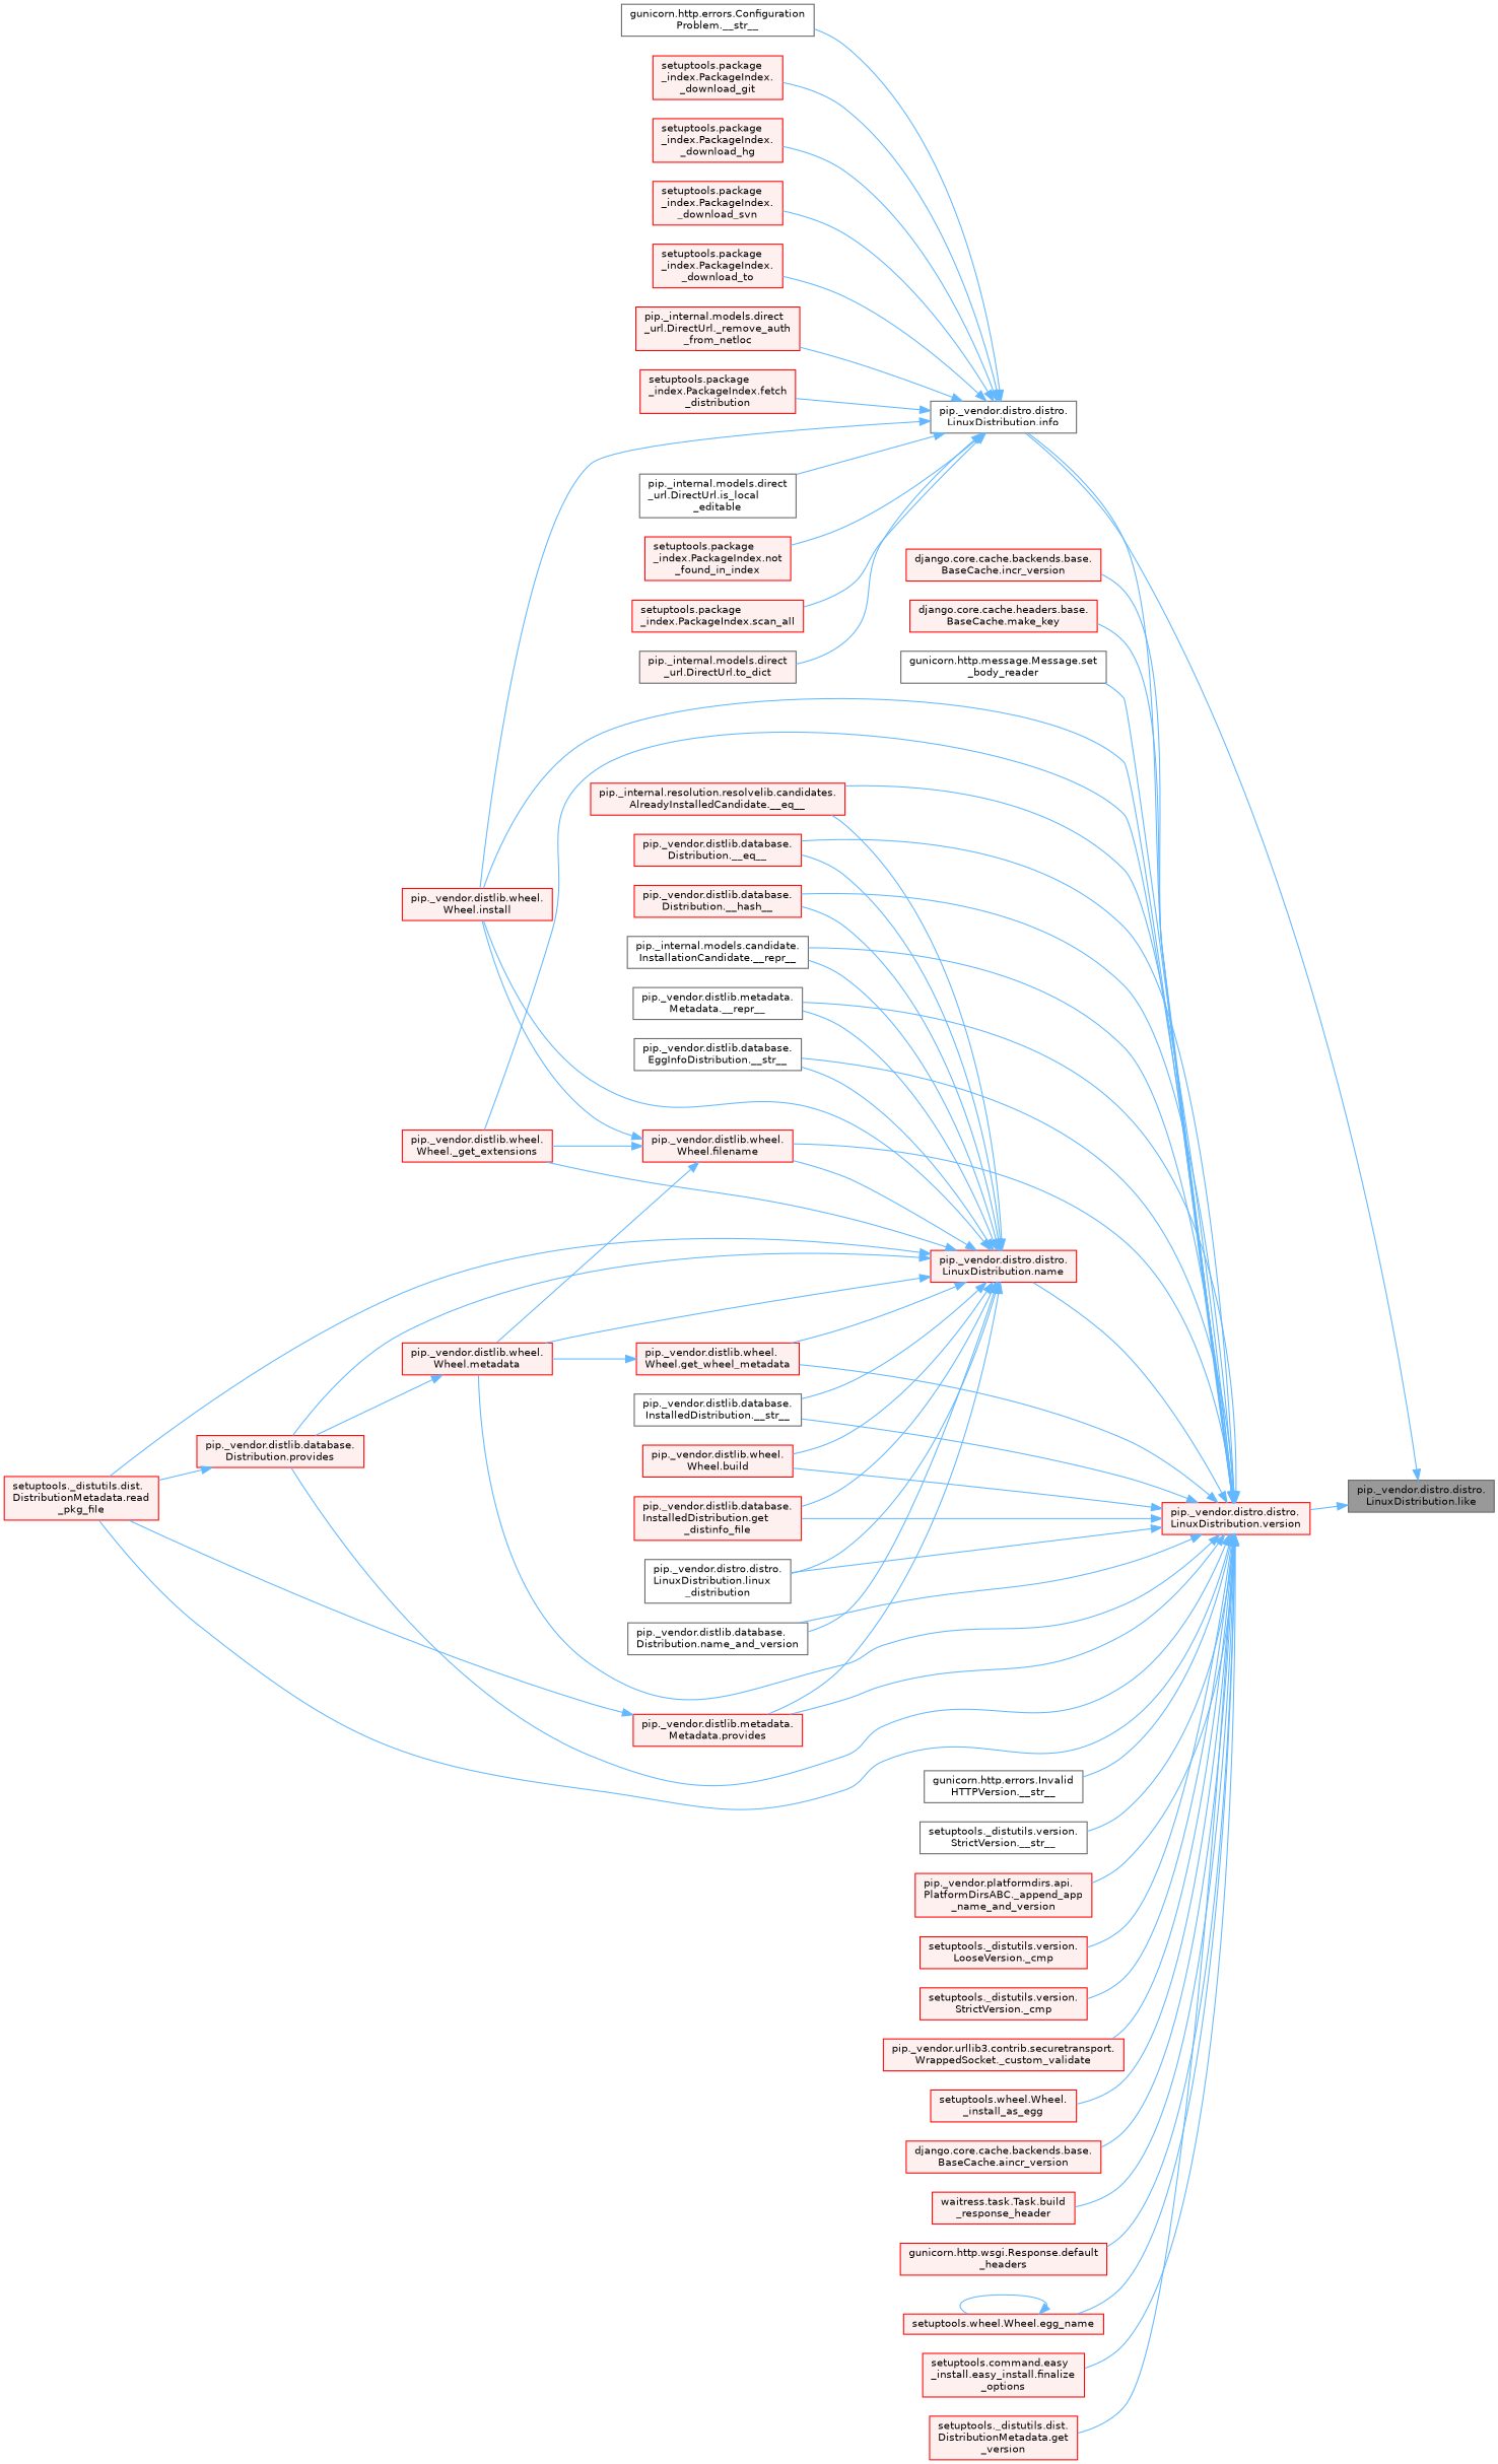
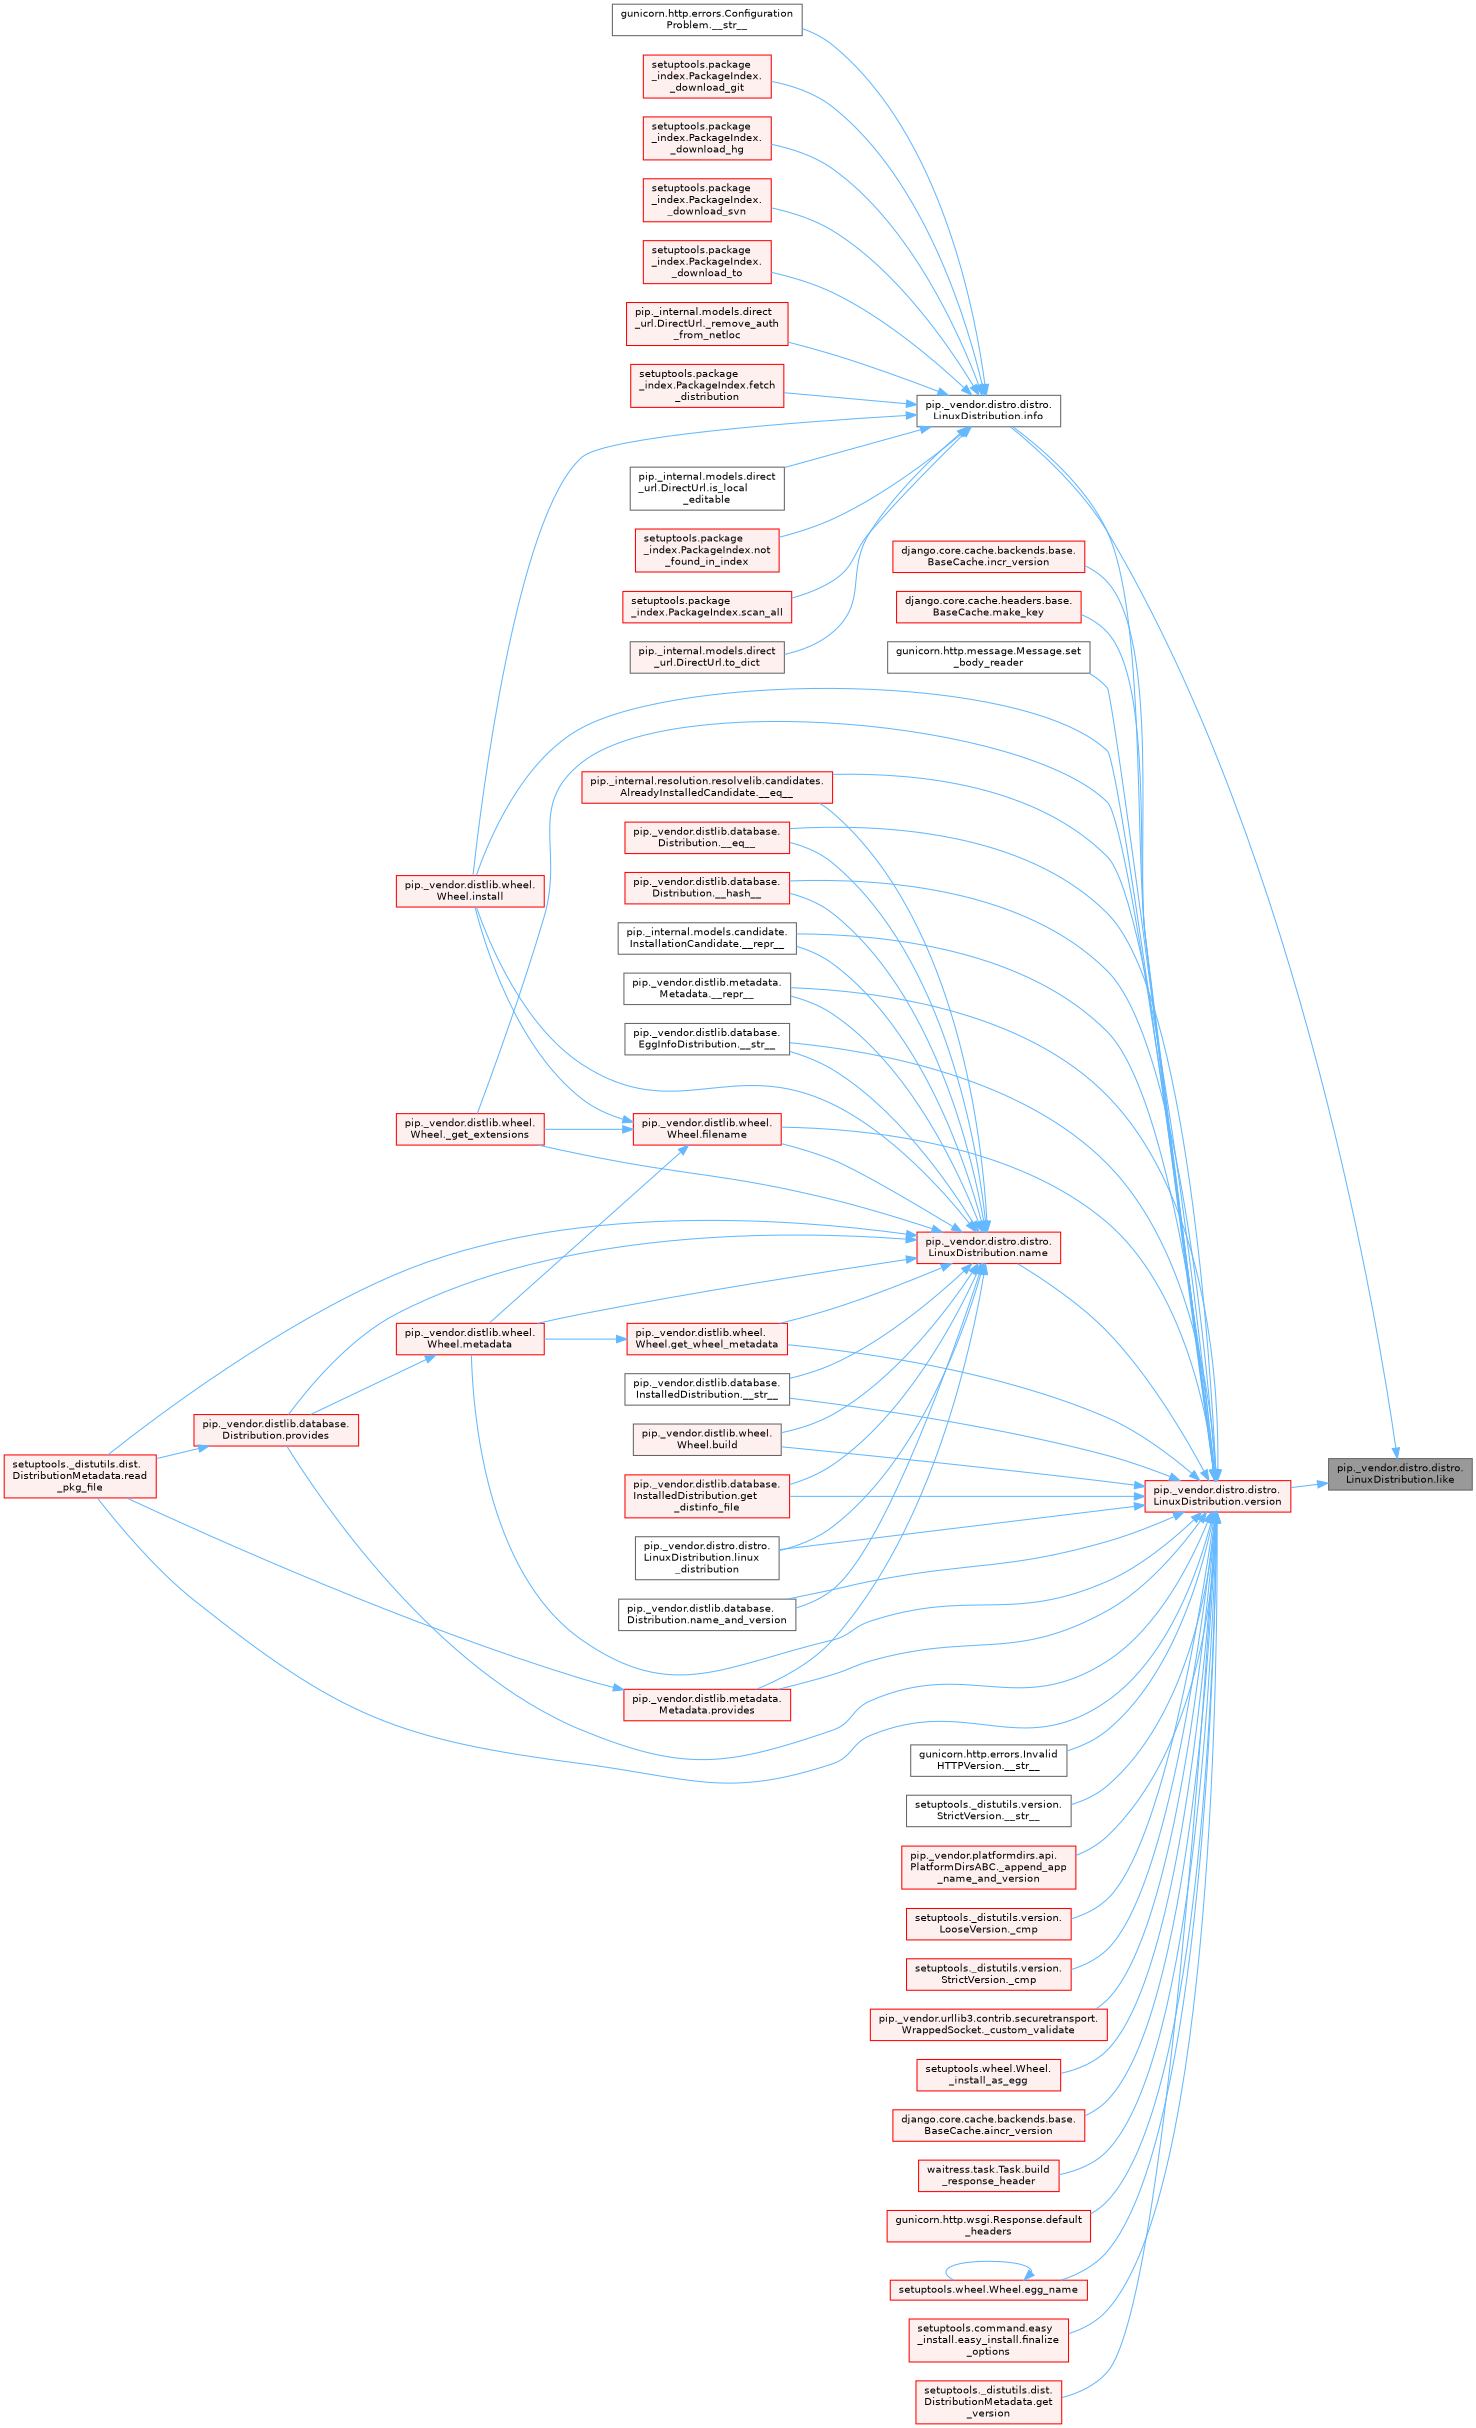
  digraph {
    rankdir=RL
    node [color=red fillcolor="#FFF0F0" fontname=Helvetica fontsize=10 shape=box style=filled]
    edge [color=steelblue1 dir=back fontname=Helvetica fontsize=10 labelfontname=Helvetica labelfontsize=10 style=solid]
    n1 [color=gray40 fillcolor=grey60 fontcolor=black height=0.2 label="pip._vendor.distro.distro.\lLinuxDistribution.like" width=0.4]
    n2 [color=grey40 fillcolor=white height=0.2 label="pip._vendor.distro.distro.\lLinuxDistribution.info" width=0.4]
    n3 [height=0.2 label="pip._vendor.distro.distro.\lLinuxDistribution.version" width=0.4]
    n4 [color=grey40 fillcolor=white height=0.2 label="gunicorn.http.errors.Configuration\lProblem.__str__" width=0.4]
    n5 [height=0.2 label="setuptools.package\l_index.PackageIndex.\l_download_git" width=0.4]
    n6 [height=0.2 label="setuptools.package\l_index.PackageIndex.\l_download_hg" width=0.4]
    n7 [height=0.2 label="setuptools.package\l_index.PackageIndex.\l_download_svn" width=0.4]
    n8 [height=0.2 label="setuptools.package\l_index.PackageIndex.\l_download_to" width=0.4]
    n9 [height=0.2 label="pip._internal.models.direct\l_url.DirectUrl._remove_auth\l_from_netloc" width=0.4]
    n10 [height=0.2 label="setuptools.package\l_index.PackageIndex.fetch\l_distribution" width=0.4]
    n11 [height=0.2 label="pip._vendor.distlib.wheel.\lWheel.install" width=0.4]
    n12 [color=grey40 fillcolor=white height=0.2 label="pip._internal.models.direct\l_url.DirectUrl.is_local\l_editable" width=0.4]
    n13 [height=0.2 label="setuptools.package\l_index.PackageIndex.not\l_found_in_index" width=0.4]
    n14 [height=0.2 label="setuptools.package\l_index.PackageIndex.scan_all" width=0.4]
    n15 [color=grey40 height=0.2 label="pip._internal.models.direct\l_url.DirectUrl.to_dict" width=0.4]
    n16 [height=0.2 label="pip._internal.resolution.resolvelib.candidates.\lAlreadyInstalledCandidate.__eq__" width=0.4]
    n17 [height=0.2 label="pip._vendor.distlib.database.\lDistribution.__eq__" width=0.4]
    n18 [height=0.2 label="pip._vendor.distlib.database.\lDistribution.__hash__" width=0.4]
    n19 [color=grey40 fillcolor=white height=0.2 label="pip._internal.models.candidate.\lInstallationCandidate.__repr__" width=0.4]
    n20 [color=grey40 fillcolor=white height=0.2 label="pip._vendor.distlib.metadata.\lMetadata.__repr__" width=0.4]
    n21 [color=grey40 fillcolor=white height=0.2 label="gunicorn.http.errors.Invalid\lHTTPVersion.__str__" width=0.4]
    n22 [color=grey40 fillcolor=white height=0.2 label="pip._vendor.distlib.database.\lEggInfoDistribution.__str__" width=0.4]
    n23 [color=grey40 fillcolor=white height=0.2 label="pip._vendor.distlib.database.\lInstalledDistribution.__str__" width=0.4]
    n24 [color=grey40 fillcolor=white height=0.2 label="setuptools._distutils.version.\lStrictVersion.__str__" width=0.4]
    n25 [height=0.2 label="pip._vendor.platformdirs.api.\lPlatformDirsABC._append_app\l_name_and_version" width=0.4]
    n26 [height=0.2 label="setuptools._distutils.version.\lLooseVersion._cmp" width=0.4]
    n27 [height=0.2 label="setuptools._distutils.version.\lStrictVersion._cmp" width=0.4]
    n28 [height=0.2 label="pip._vendor.urllib3.contrib.securetransport.\lWrappedSocket._custom_validate" width=0.4]
    n29 [height=0.2 label="pip._vendor.distlib.wheel.\lWheel._get_extensions" width=0.4]
    n30 [height=0.2 label="setuptools.wheel.Wheel.\l_install_as_egg" width=0.4]
    n31 [height=0.2 label="django.core.cache.backends.base.\lBaseCache.aincr_version" width=0.4]
-   n32 [height=0.2 label="pip._vendor.distlib.wheel.\lWheel.build" width=0.4]
+   n32 [color=grey40 height=0.2 label="pip._vendor.distlib.wheel.\lWheel.build" width=0.4]
    n33 [height=0.2 label="waitress.task.Task.build\l_response_header" width=0.4]
    n34 [height=0.2 label="gunicorn.http.wsgi.Response.default\l_headers" width=0.4]
    n35 [height=0.2 label="setuptools.wheel.Wheel.egg_name" width=0.4]
    n36 [height=0.2 label="pip._vendor.distlib.wheel.\lWheel.filename" width=0.4]
    n37 [height=0.2 label="pip._vendor.distlib.wheel.\lWheel.metadata" width=0.4]
    n38 [height=0.2 label="pip._vendor.distlib.database.\lDistribution.provides" width=0.4]
    n39 [height=0.2 label="setuptools._distutils.dist.\lDistributionMetadata.read\l_pkg_file" width=0.4]
    n40 [height=0.2 label="setuptools.command.easy\l_install.easy_install.finalize\l_options" width=0.4]
    n41 [height=0.2 label="pip._vendor.distlib.database.\lInstalledDistribution.get\l_distinfo_file" width=0.4]
    n42 [height=0.2 label="setuptools._distutils.dist.\lDistributionMetadata.get\l_version" width=0.4]
    n43 [height=0.2 label="pip._vendor.distlib.wheel.\lWheel.get_wheel_metadata" width=0.4]
    n44 [height=0.2 label="django.core.cache.backends.base.\lBaseCache.incr_version" width=0.4]
    n45 [color=grey40 fillcolor=white height=0.2 label="pip._vendor.distro.distro.\lLinuxDistribution.linux\l_distribution" width=0.4]
    n46 [height=0.2 label="django.core.cache.headers.base.\lBaseCache.make_key" width=0.4]
    n47 [height=0.2 label="pip._vendor.distro.distro.\lLinuxDistribution.name" width=0.4]
    n48 [color=grey40 fillcolor=white height=0.2 label="pip._vendor.distlib.database.\lDistribution.name_and_version" width=0.4]
    n49 [height=0.2 label="pip._vendor.distlib.metadata.\lMetadata.provides" width=0.4]
    n50 [color=grey40 fillcolor=white height=0.2 label="gunicorn.http.message.Message.set\l_body_reader" width=0.4]
    n1 -> n2
    n1 -> n3
    n2 -> n4
    n2 -> n5
    n2 -> n6
    n2 -> n7
    n2 -> n8
    n2 -> n9
    n2 -> n10
    n2 -> n11
    n2 -> n12
    n2 -> n13
    n2 -> n14
    n2 -> n15
    n3 -> n2
    n3 -> n11
    n3 -> n16
    n3 -> n17
    n3 -> n18
    n3 -> n19
    n3 -> n20
    n3 -> n21
    n3 -> n22
    n3 -> n23
    n3 -> n24
    n3 -> n25
    n3 -> n26
    n3 -> n27
    n3 -> n28
    n3 -> n29
    n3 -> n30
    n3 -> n31
    n3 -> n32
    n3 -> n33
    n3 -> n34
    n3 -> n35
    n3 -> n36
    n3 -> n37
    n3 -> n38
    n3 -> n39
    n3 -> n40
    n3 -> n41
    n3 -> n42
    n3 -> n43
    n3 -> n44
    n3 -> n45
    n3 -> n46
    n3 -> n47
    n3 -> n48
    n3 -> n49
    n3 -> n50
    n35 -> n35
    n36 -> n11
    n36 -> n29
    n36 -> n37
    n37 -> n38
    n38 -> n39
    n43 -> n37
    n47 -> n11
    n47 -> n16
    n47 -> n17
    n47 -> n18
    n47 -> n19
    n47 -> n20
    n47 -> n22
    n47 -> n23
    n47 -> n29
    n47 -> n32
    n47 -> n36
    n47 -> n37
    n47 -> n38
    n47 -> n39
    n47 -> n41
    n47 -> n43
    n47 -> n45
    n47 -> n48
    n47 -> n49
    n49 -> n39
  }
